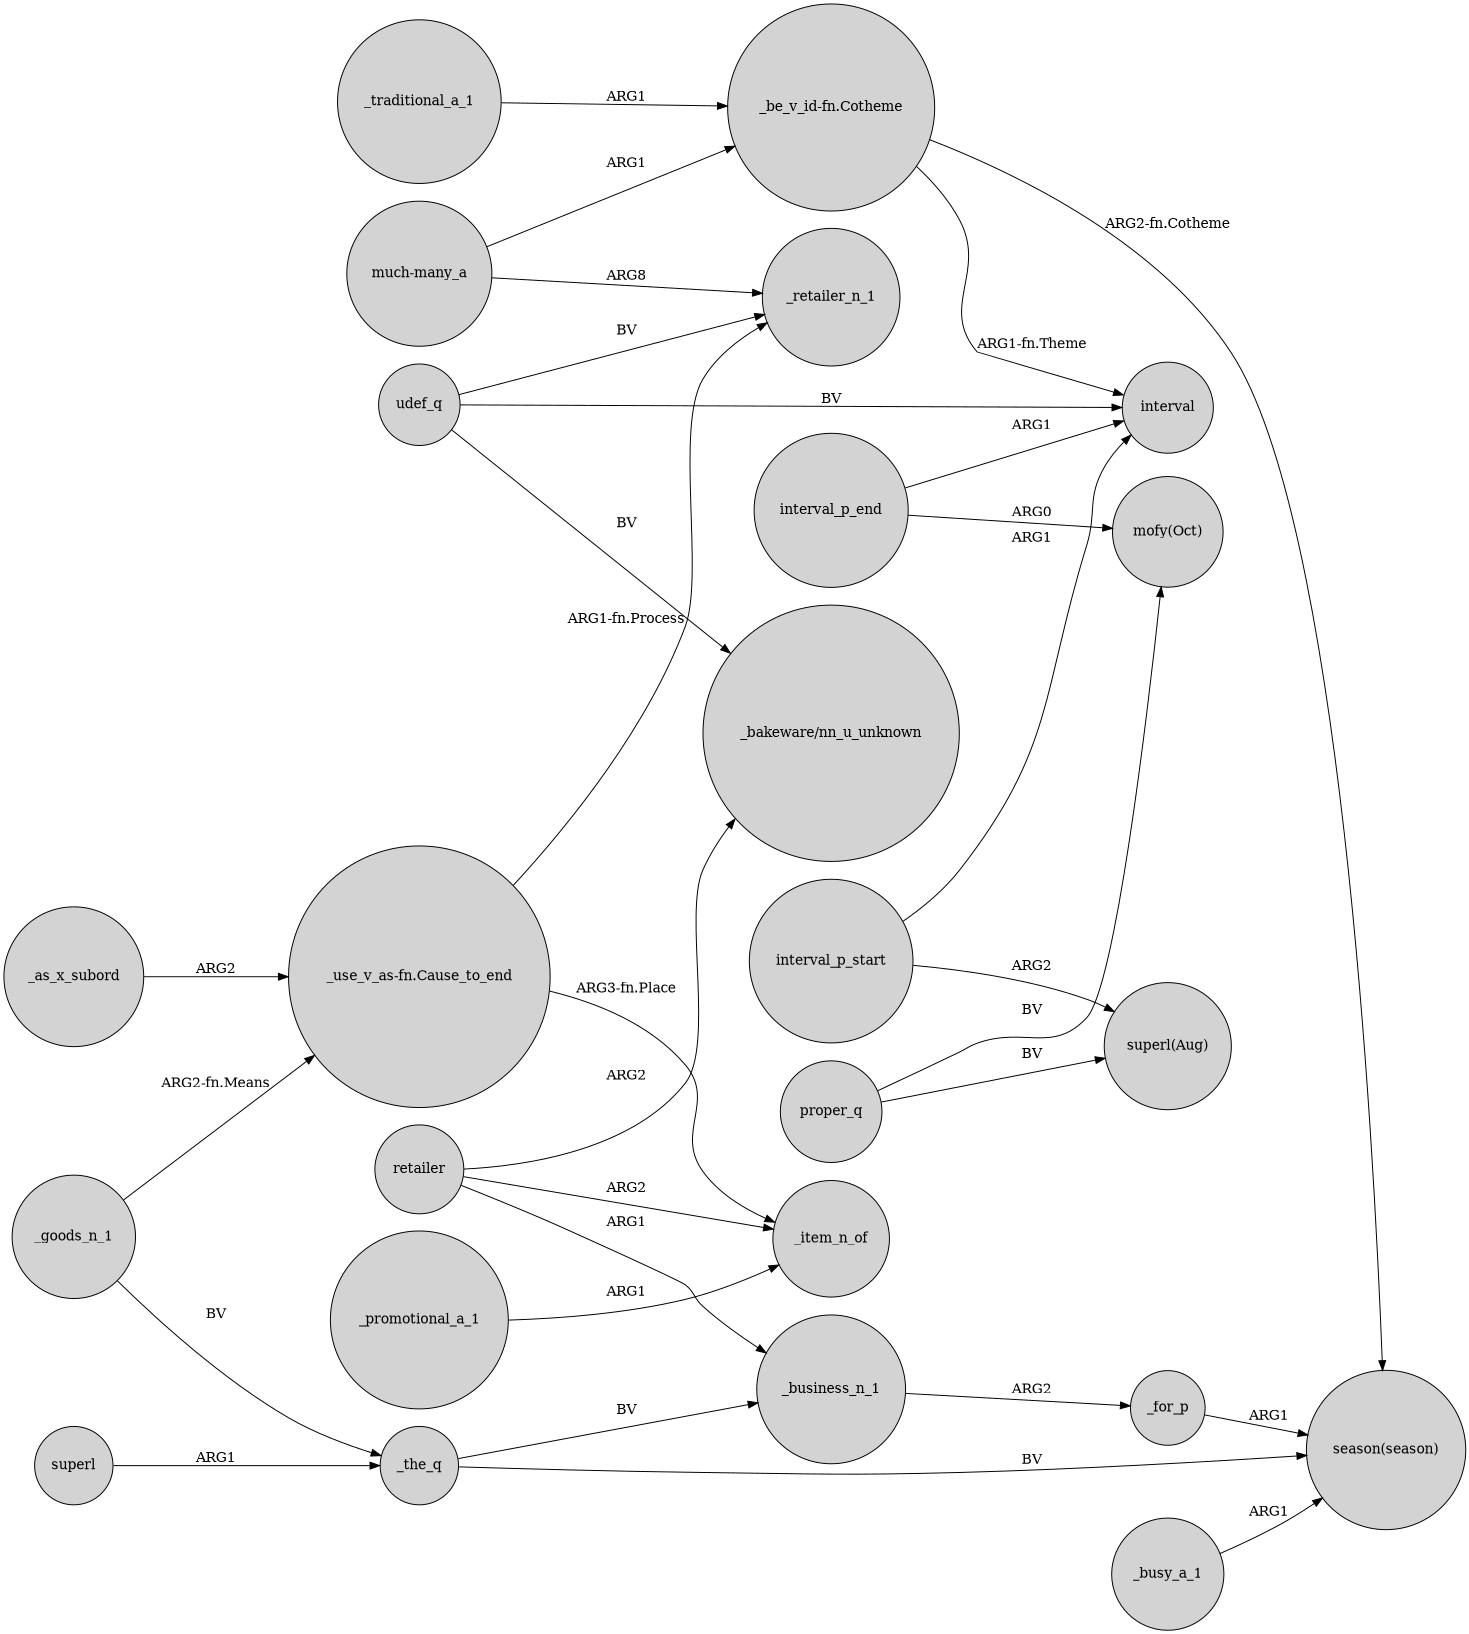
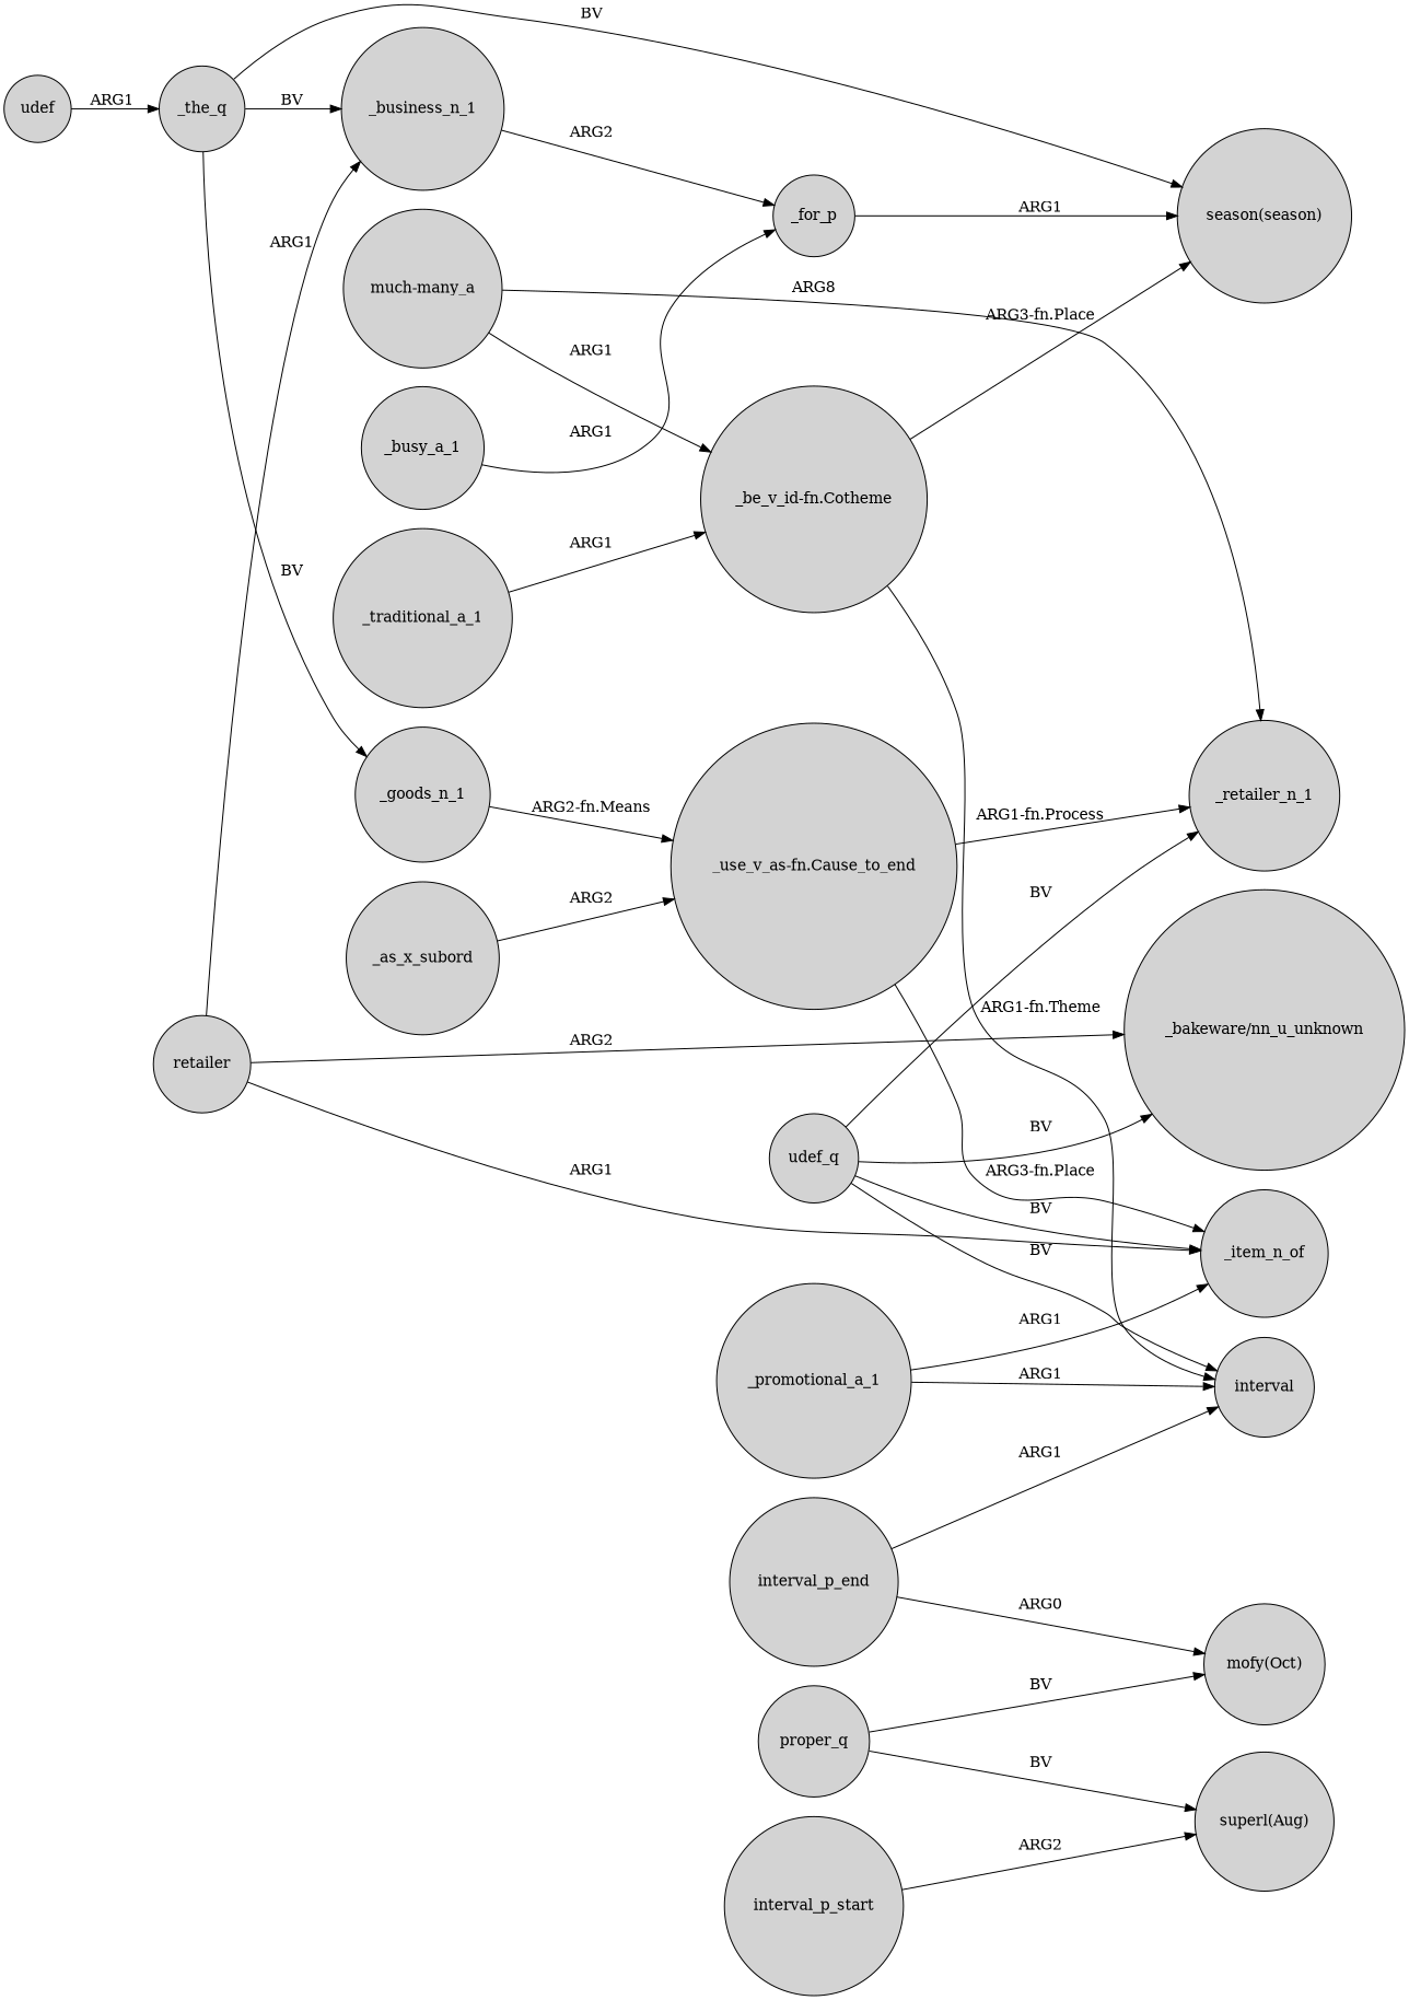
  digraph {
    rankdir=LR
    node [shape=circle style=filled]
    "much-many_a"
    _retailer_n_1
    "_be_v_id-fn.Cotheme"
    interval_p_end
    "mofy(Oct)"
    interval
    _for_p
    "season(season)"
    _business_n_1
    _the_q
    _goods_n_1
    "_use_v_as-fn.Cause_to_end"
    _item_n_of
    proper_q
    n15 [label="superl(Aug)"]
    udef_q
    "_bakeware/nn_u_unknown"
    _busy_a_1
    interval_p_start
    _as_x_subord
-   superl
+   superl [label=udef]
    n22 [label=retailer]
    _promotional_a_1
    _traditional_a_1
    "much-many_a" -> _retailer_n_1 [label=ARG8]
    "much-many_a" -> "_be_v_id-fn.Cotheme" [label=ARG1]
    "_be_v_id-fn.Cotheme" -> interval [label="ARG1-fn.Theme"]
-   "_be_v_id-fn.Cotheme" -> "season(season)" [label="ARG2-fn.Cotheme"]
+   "_be_v_id-fn.Cotheme" -> "season(season)" [label="ARG3-fn.Place"]
    interval_p_end -> "mofy(Oct)" [label=ARG0]
    interval_p_end -> interval [label=ARG1]
    _for_p -> "season(season)" [label=ARG1]
    _business_n_1 -> _for_p [label=ARG2]
    _the_q -> "season(season)" [label=BV]
    _the_q -> _business_n_1 [label=BV]
-   _goods_n_1 -> _the_q [label=BV]
+   _the_q -> _goods_n_1 [label=BV]
    _goods_n_1 -> "_use_v_as-fn.Cause_to_end" [label="ARG2-fn.Means"]
    "_use_v_as-fn.Cause_to_end" -> _retailer_n_1 [label="ARG1-fn.Process"]
    "_use_v_as-fn.Cause_to_end" -> _item_n_of [label="ARG3-fn.Place"]
    proper_q -> "mofy(Oct)" [label=BV]
    proper_q -> n15 [label=BV]
    udef_q -> _retailer_n_1 [label=BV]
    udef_q -> interval [label=BV]
+   udef_q -> _item_n_of [label=BV]
    udef_q -> "_bakeware/nn_u_unknown" [label=BV]
-   _busy_a_1 -> "season(season)" [label=ARG1]
-   interval_p_start -> interval [label=ARG1]
+   _busy_a_1 -> _for_p [label=ARG1]
+   _promotional_a_1 -> interval [label=ARG1]
    interval_p_start -> n15 [label=ARG2]
    _as_x_subord -> "_use_v_as-fn.Cause_to_end" [label=ARG2]
    superl -> _the_q [label=ARG1]
    n22 -> _business_n_1 [label=ARG1]
-   n22 -> _item_n_of [label=ARG2]
+   n22 -> _item_n_of [label=ARG1]
    n22 -> "_bakeware/nn_u_unknown" [label=ARG2]
    _promotional_a_1 -> _item_n_of [label=ARG1]
    _traditional_a_1 -> "_be_v_id-fn.Cotheme" [label=ARG1]
  }
